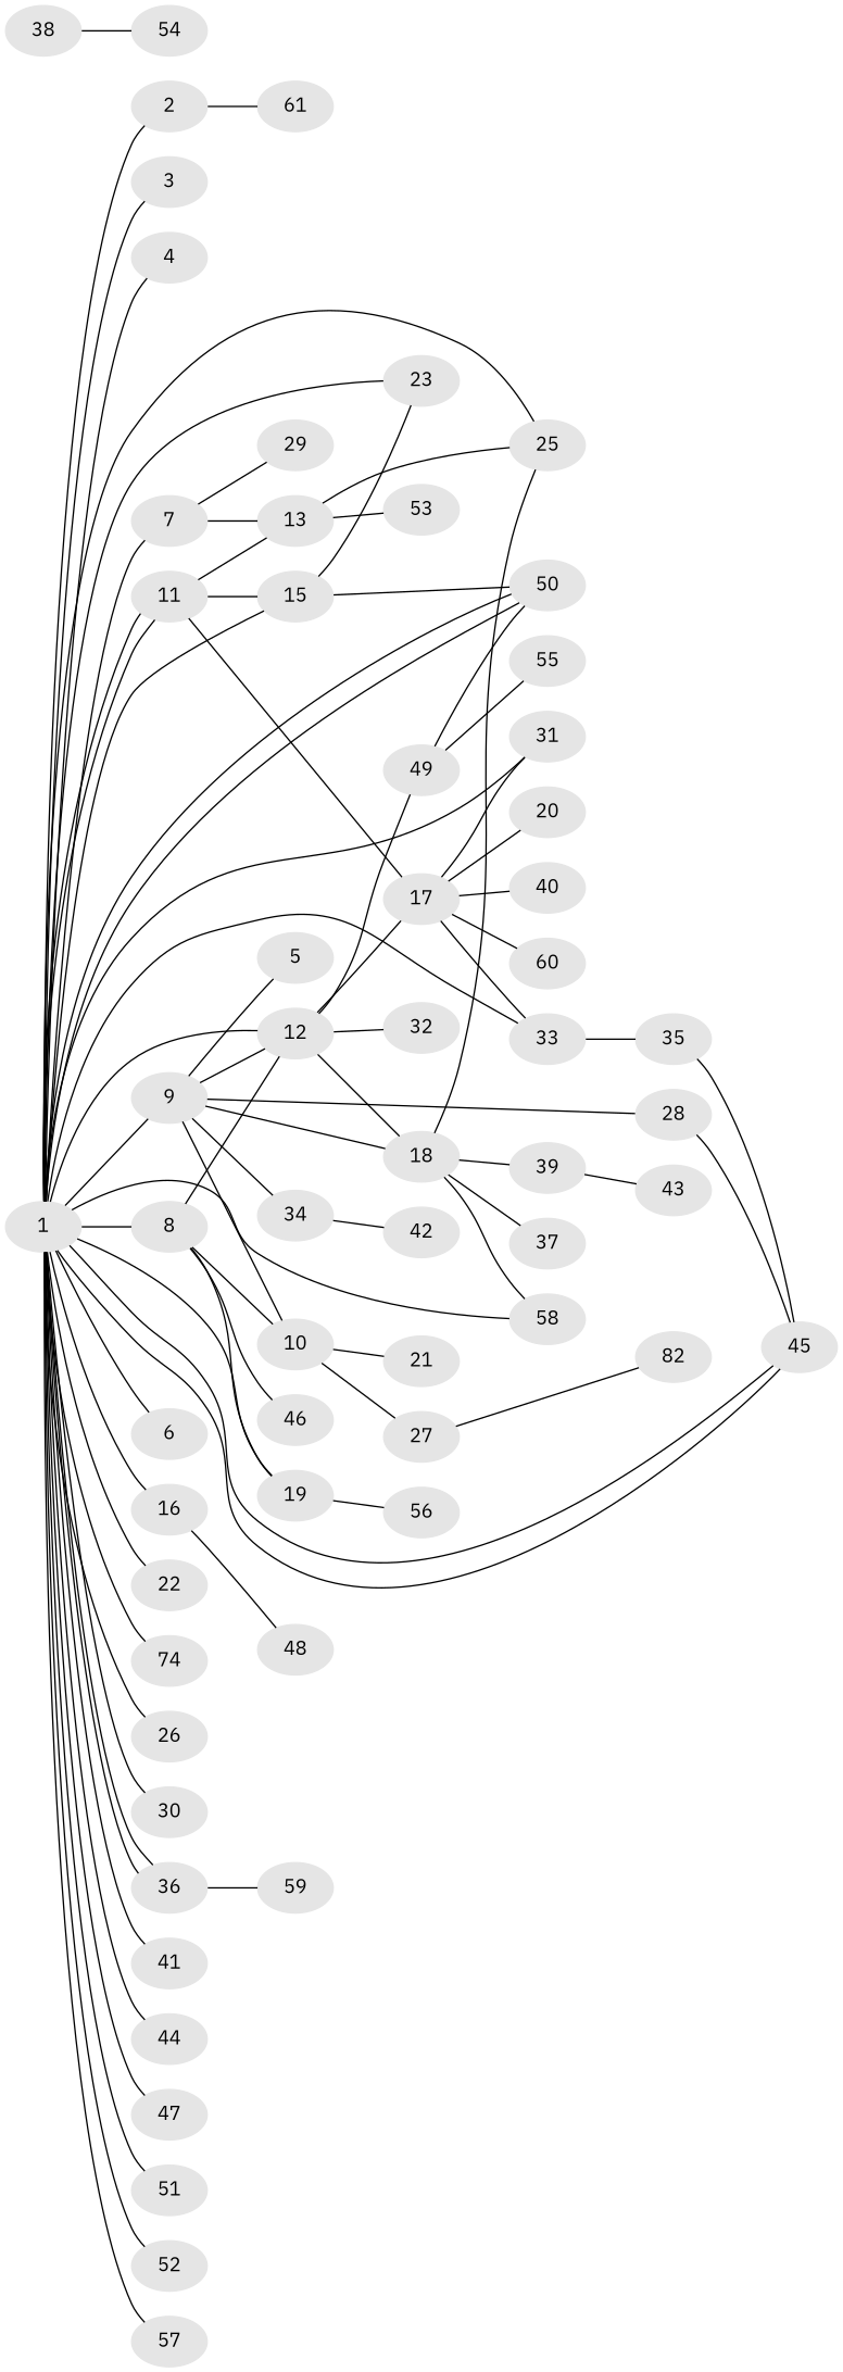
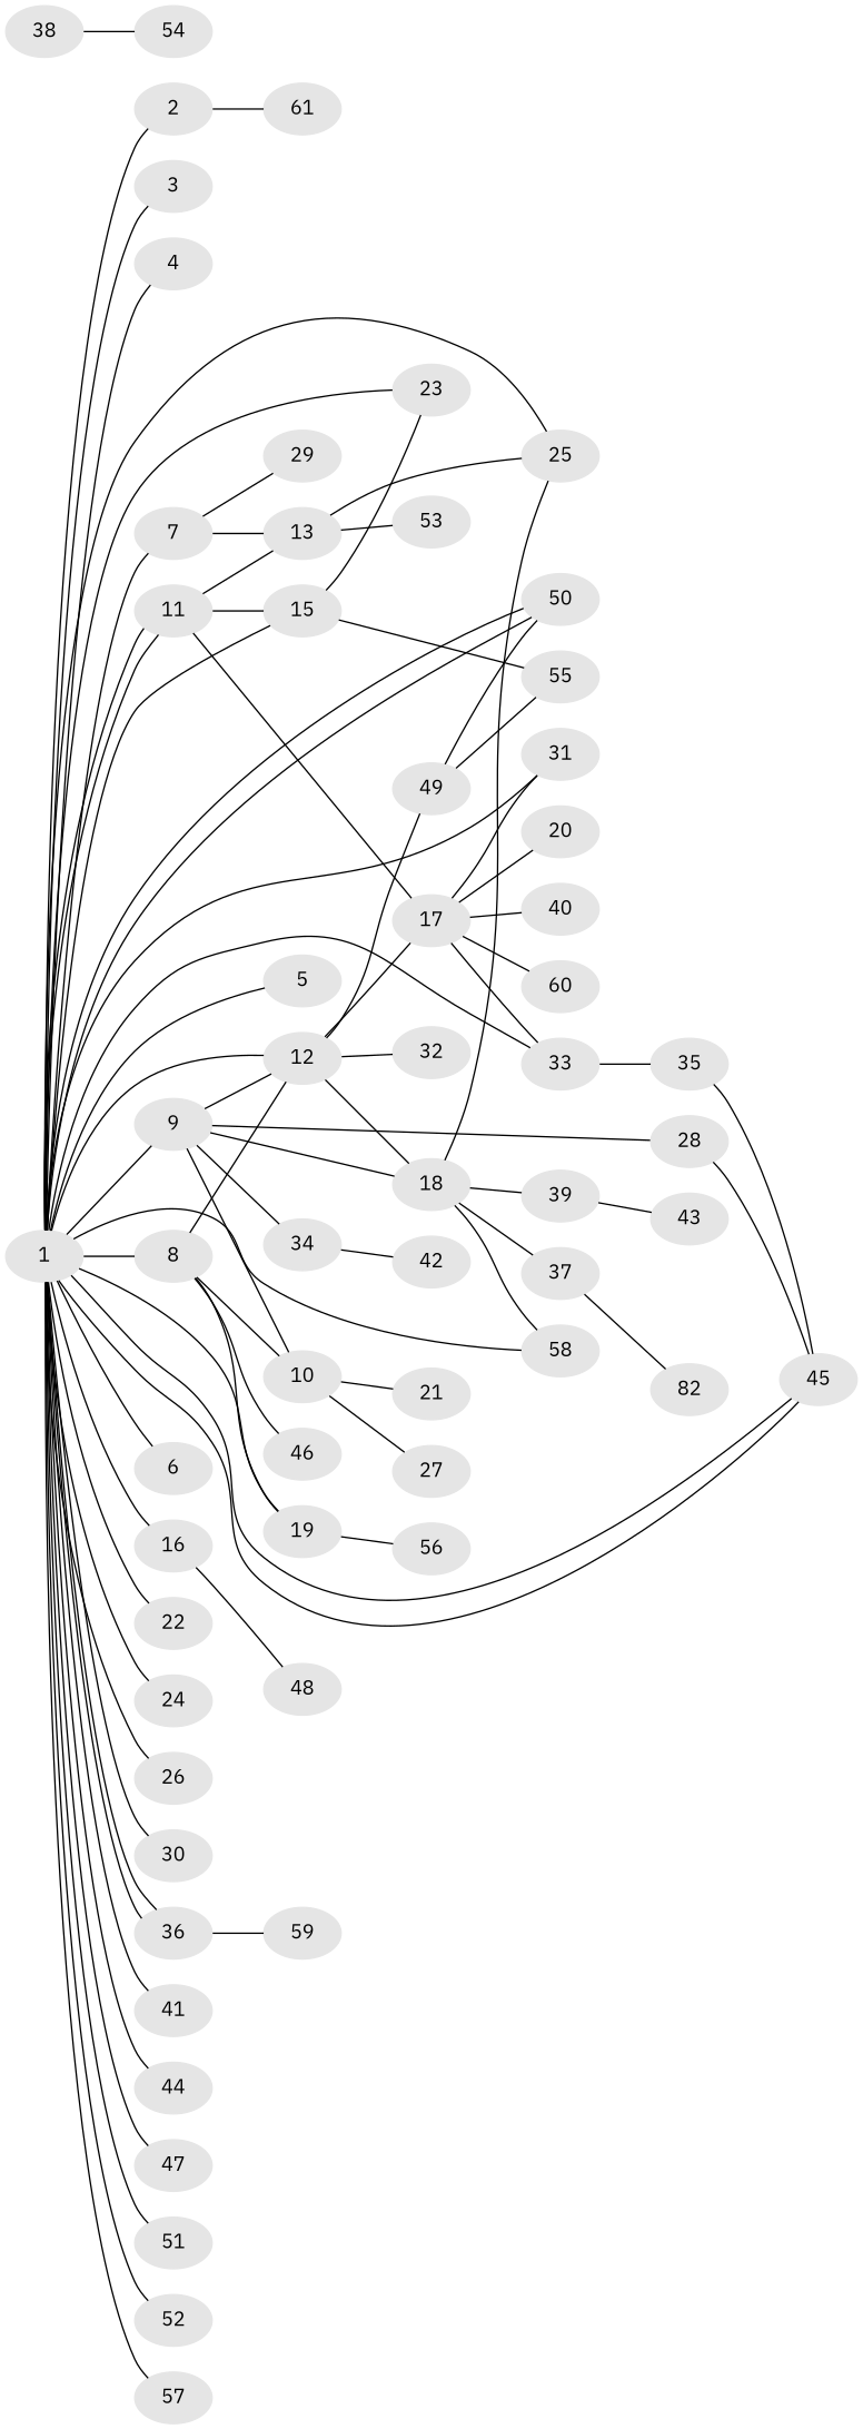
  graph {
    fontname="IBM Plex Sans"
    rankdir=LR
    node [color=gray90 fontname="IBM Plex Sans" style=filled]
    edge [fontname="IBM Plex Sans"]
    1
    2
    3
    4
    5
    6
    7
    8
    9
    11
    12
    15
    16
    19
    22
    23
-   24 [label=74]
+   24
    25
    26
    30
    31
    33
    36
    41
    44
    45
    47
    50
    51
    52
    57
    58
    61
    13
    29
    10
    46
    18
    28
    34
    17
    32
    49
    48
    56
    35
    59
    53
    21
    27
    37
    39
    42
    n54 [label=82]
    20
    40
    60
    55
    38
    54
    43
    1 -- 2
    1 -- 3
    1 -- 4
-   9 -- 5
+   1 -- 5
    1 -- 6
    1 -- 7
    1 -- 8
    1 -- 9
    1 -- 11
    1 -- 11
    1 -- 12
    1 -- 15
    1 -- 16
    1 -- 19
    1 -- 22
    1 -- 23
    1 -- 24
    1 -- 25
    1 -- 26
    1 -- 30
    1 -- 31
    1 -- 33
    1 -- 36
    1 -- 36
    1 -- 41
    1 -- 44
    1 -- 45
    1 -- 45
    1 -- 47
    1 -- 50
    1 -- 50
    1 -- 51
    1 -- 52
    1 -- 57
    1 -- 58
    2 -- 61
    7 -- 13
    7 -- 29
    8 -- 12
    8 -- 19
    8 -- 10
    8 -- 46
    9 -- 12
    9 -- 10
    9 -- 18
    9 -- 28
    9 -- 34
    11 -- 15
    11 -- 13
    11 -- 17
    12 -- 18
    12 -- 17
    12 -- 32
    12 -- 49
    15 -- 23
-   15 -- 50
+   15 -- 55
    16 -- 48
    19 -- 56
    33 -- 35
    36 -- 59
    13 -- 25
    13 -- 53
    10 -- 21
    10 -- 27
    18 -- 25
    18 -- 58
    18 -- 37
    18 -- 39
    28 -- 45
    34 -- 42
    17 -- 31
    17 -- 33
    17 -- 20
    17 -- 40
    17 -- 60
    49 -- 50
    49 -- 55
    35 -- 45
-   27 -- n54
+   37 -- n54
    39 -- 43
    38 -- 54
  }
